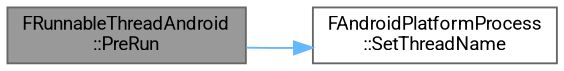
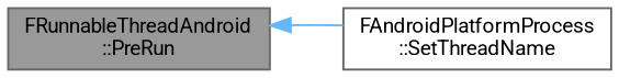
  digraph {
    rankdir=LR
    fontname=Roboto
    node [fontname=Roboto fontsize=10 shape=box style=filled]
    n1 [color=gray40 fillcolor=grey60 fontcolor=black height=0.2 label="FRunnableThreadAndroid\l::PreRun" width=0.4]
    n2 [color=grey40 fillcolor=white height=0.2 label="FAndroidPlatformProcess\l::SetThreadName" width=0.4]
-   n1 -> n2 [color=steelblue1 fontname=Roboto fontsize=10 labelfontname=Helvetica labelfontsize=10 style=solid]
+   n2 -> n1 [color=steelblue1 fontname=Roboto fontsize=10 labelfontname=Helvetica labelfontsize=10 style=solid]
  }
